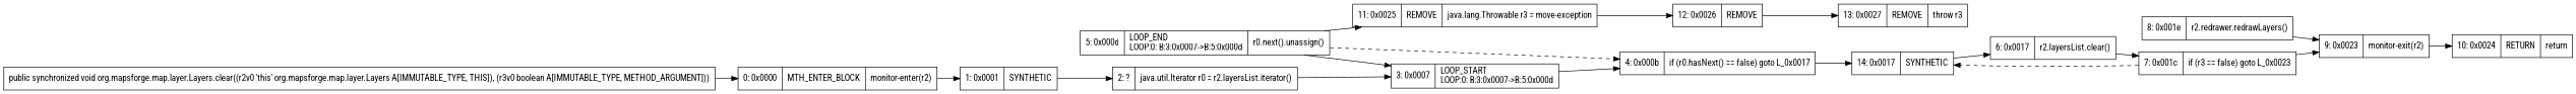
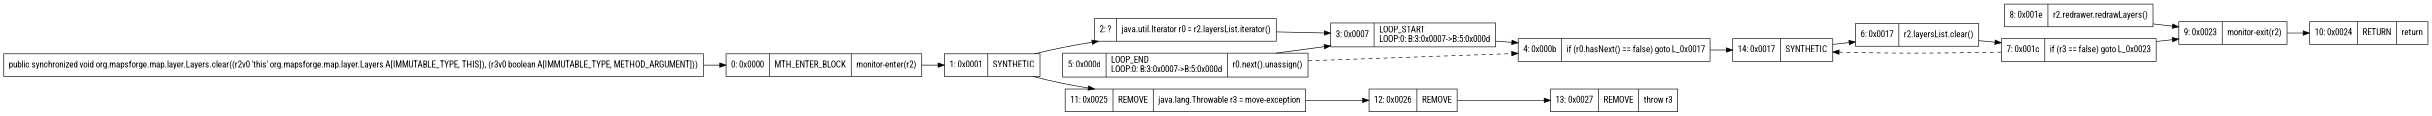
  digraph {
    fontname="Roboto Condensed"
    rankdir=LR
    node [fontname="Roboto Condensed" shape=record]
    edge [fontname="Roboto Condensed"]
    n1 [label="{0\:\ 0x0000|MTH_ENTER_BLOCK\l|monitor\-enter(r2)\l}"]
    n2 [label="{1\:\ 0x0001|SYNTHETIC\l}"]
    n3 [label="{2\:\ ?|java.util.Iterator r0 = r2.layersList.iterator()\l}"]
    n4 [label="{11\:\ 0x0025|REMOVE\l|java.lang.Throwable r3 = move\-exception\l}"]
    n5 [label="{3\:\ 0x0007|LOOP_START\lLOOP:0: B:3:0x0007\-\>B:5:0x000d\l}"]
    n6 [label="{12\:\ 0x0026|REMOVE\l}"]
    n7 [label="{4\:\ 0x000b|if (r0.hasNext() == false) goto L_0x0017\l}"]
    n8 [label="{14\:\ 0x0017|SYNTHETIC\l}"]
    n9 [label="{5\:\ 0x000d|LOOP_END\lLOOP:0: B:3:0x0007\-\>B:5:0x000d\l|r0.next().unassign()\l}"]
    n10 [label="{6\:\ 0x0017|r2.layersList.clear()\l}"]
    n11 [label="{7\:\ 0x001c|if (r3 == false) goto L_0x0023\l}"]
    n12 [label="{9\:\ 0x0023|monitor\-exit(r2)\l}"]
    n13 [label="{8\:\ 0x001e|r2.redrawer.redrawLayers()\l}"]
    n14 [label="{10\:\ 0x0024|RETURN\l|return\l}"]
    n15 [label="{13\:\ 0x0027|REMOVE\l|throw r3\l}"]
    n16 [label="{public synchronized void org.mapsforge.map.layer.Layers.clear((r2v0 'this' org.mapsforge.map.layer.Layers A[IMMUTABLE_TYPE, THIS]), (r3v0 boolean A[IMMUTABLE_TYPE, METHOD_ARGUMENT])) }"]
    n1 -> n2
    n2 -> n3
-   n9 -> n4
+   n2 -> n4
    n3 -> n5
    n4 -> n6
    n5 -> n7
    n6 -> n15
    n7 -> n8
    n8 -> n10
    n9 -> n5
    n9 -> n7 [style=dashed]
    n10 -> n11
    n11 -> n8 [style=dashed]
    n11 -> n12
    n12 -> n14
    n13 -> n12
    n16 -> n1
  }
